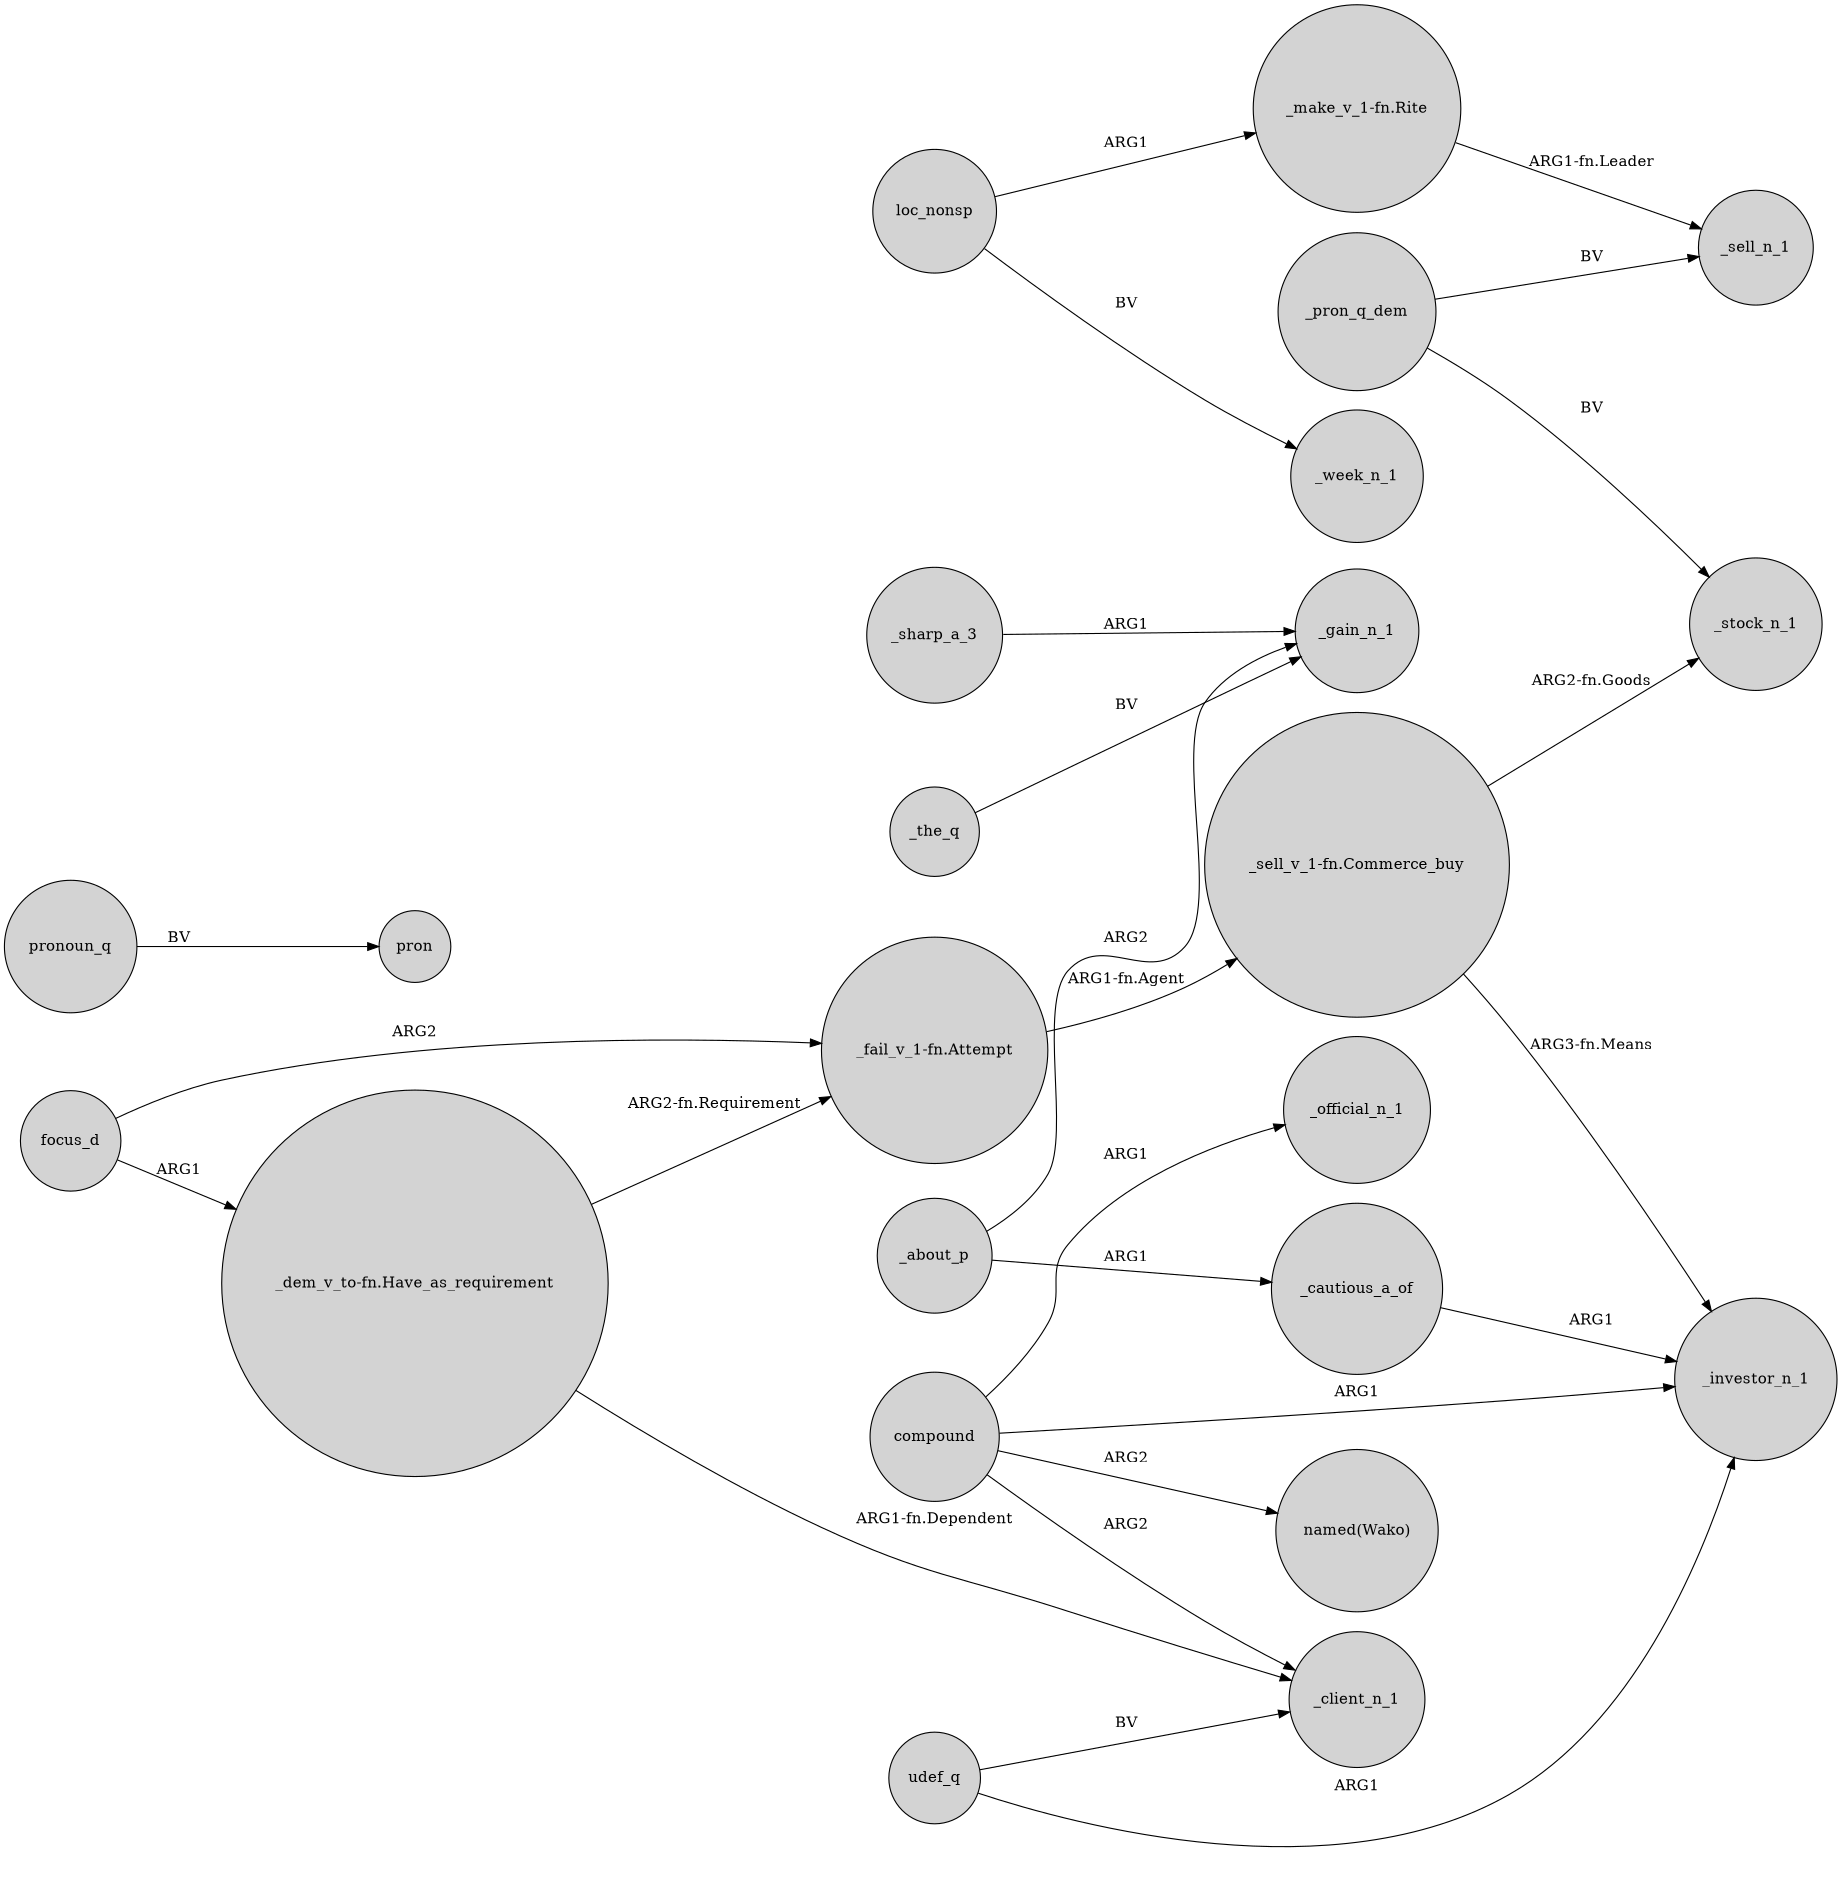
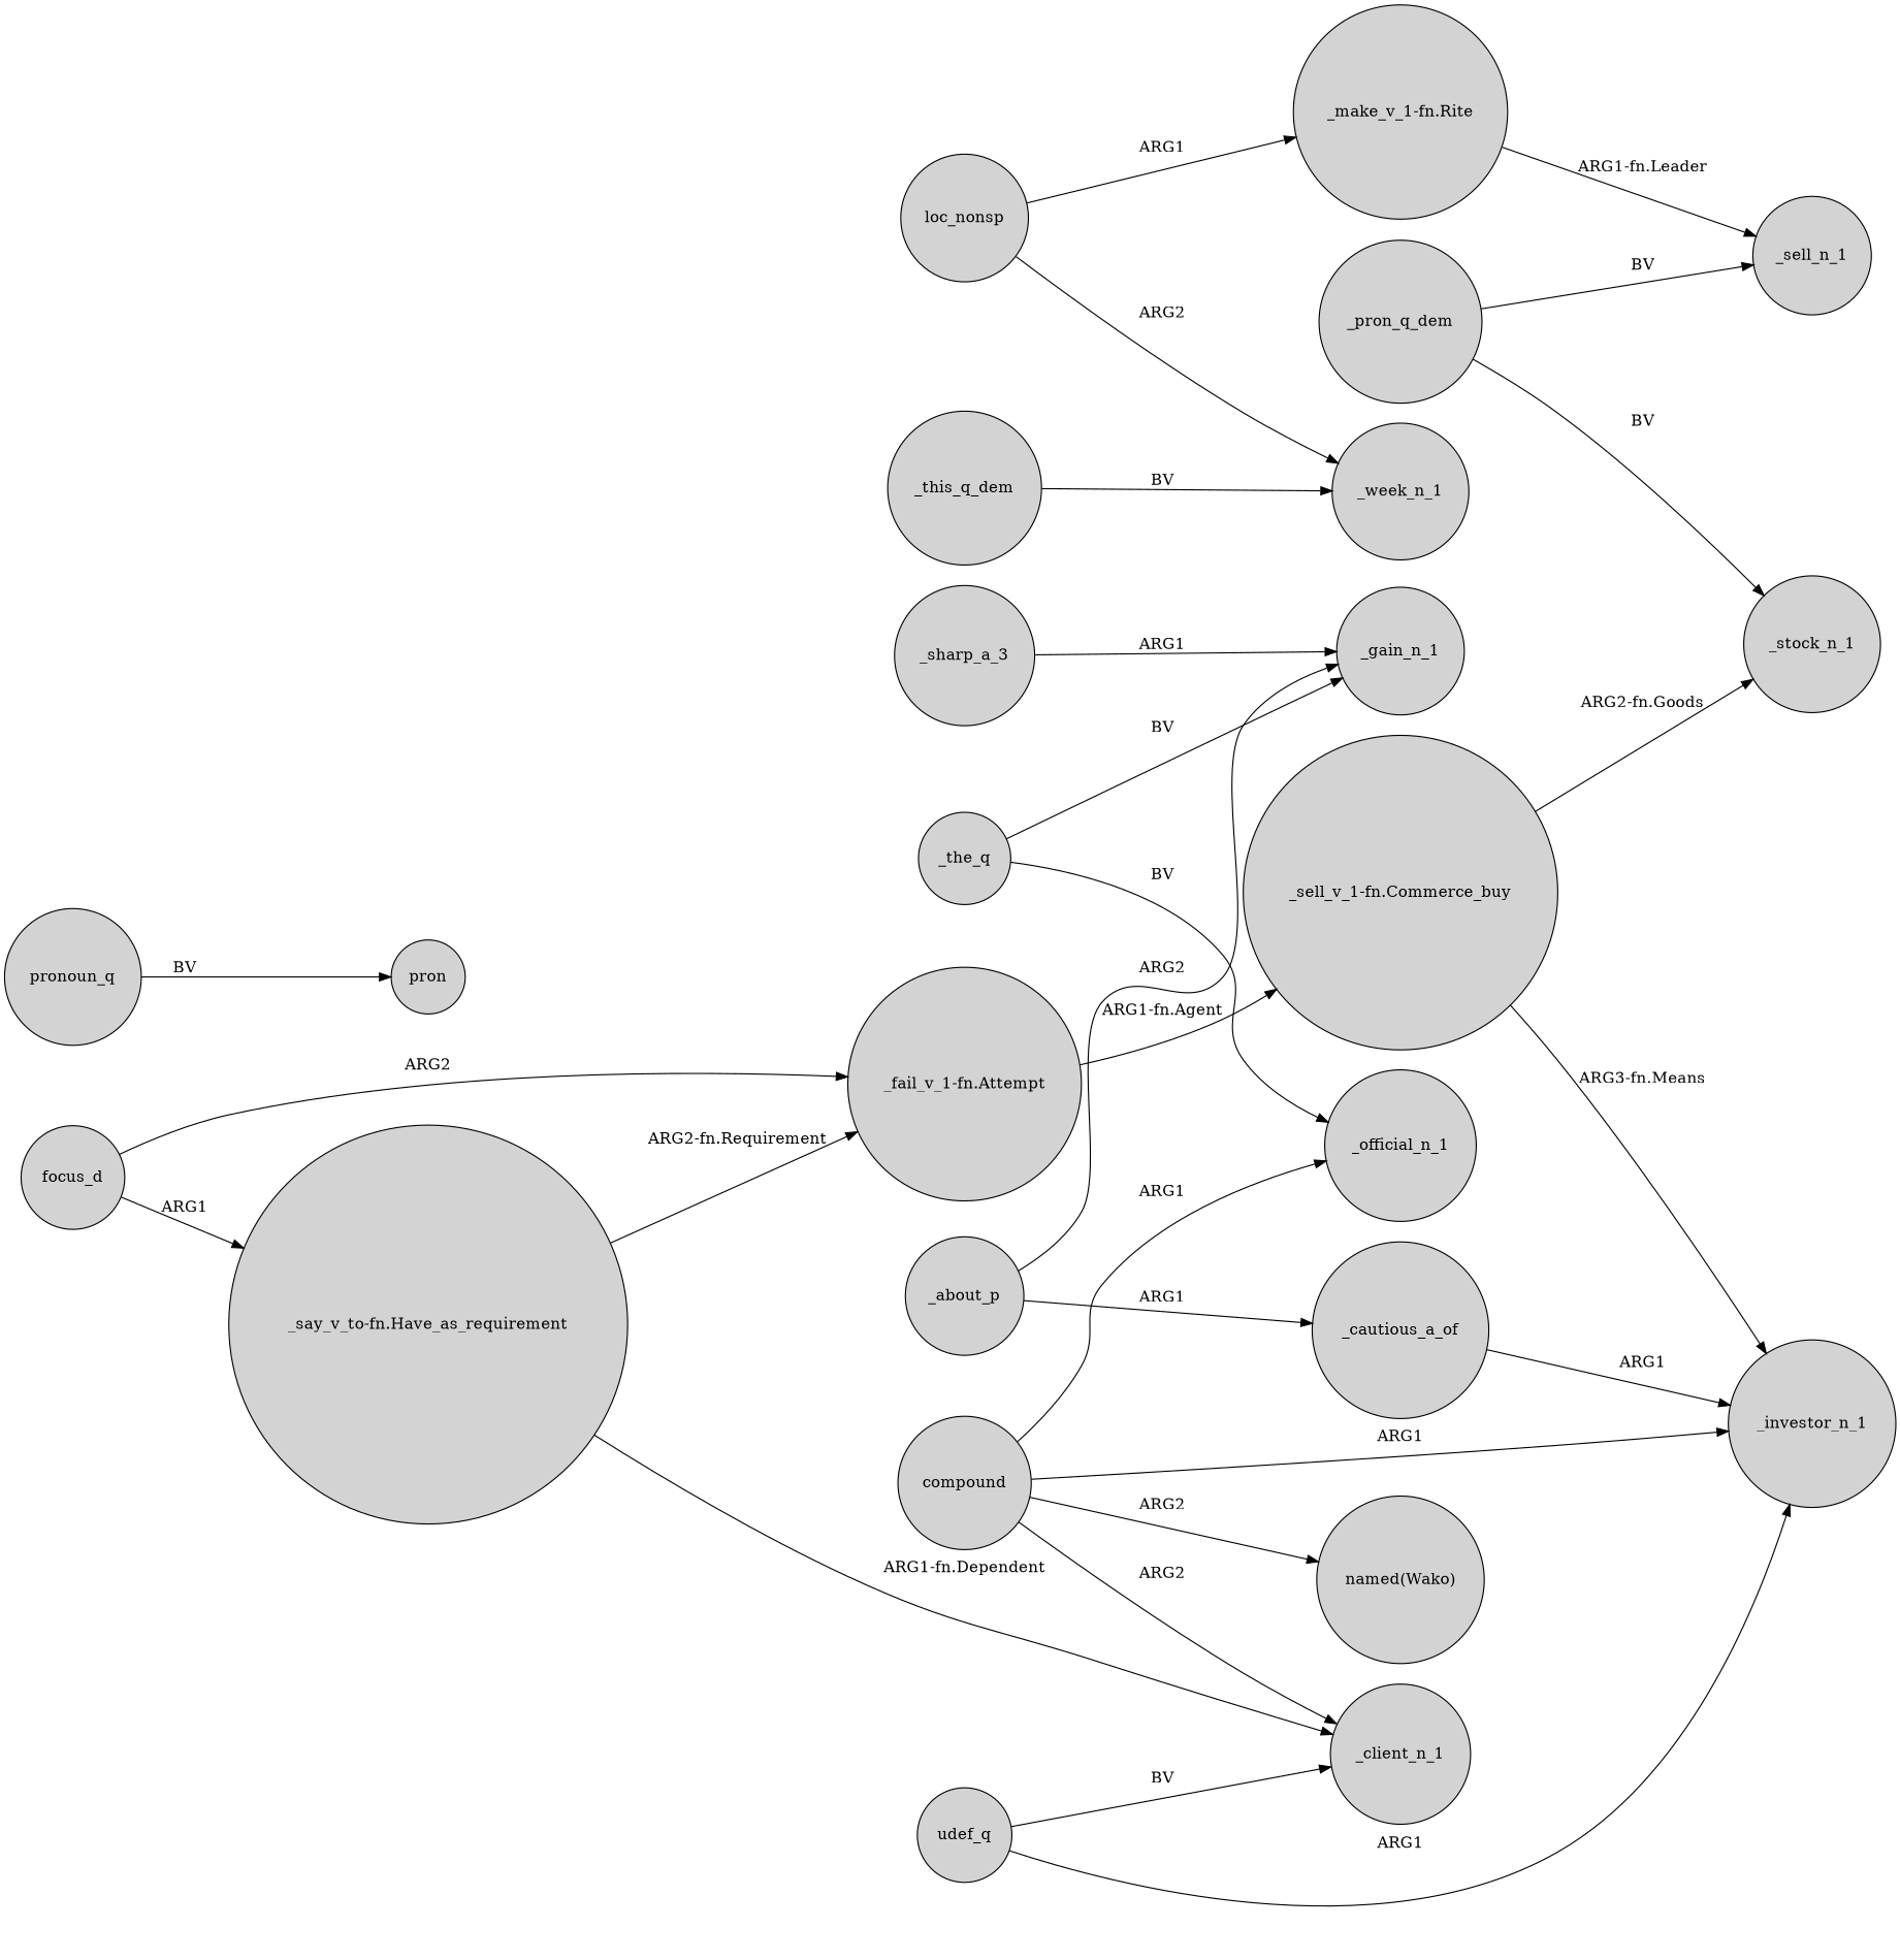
  digraph {
    rankdir=LR
    node [shape=circle style=filled]
    _cautious_a_of
    _investor_n_1
    n3 [label=_pron_q_dem]
    n4 [label=_sell_n_1]
    _stock_n_1
-   "_say_v_to-fn.Have_as_requirement" [label="_dem_v_to-fn.Have_as_requirement"]
+   "_say_v_to-fn.Have_as_requirement"
    "_fail_v_1-fn.Attempt"
    _client_n_1
    "_sell_v_1-fn.Commerce_buy"
    "_make_v_1-fn.Rite"
    focus_d
    loc_nonsp
    _week_n_1
    n14 [label=_sharp_a_3]
    _gain_n_1
    pronoun_q
    pron
    _about_p
    _the_q
    _official_n_1
    compound
    "named(Wako)"
    udef_q
+   _this_q_dem
    _cautious_a_of -> _investor_n_1 [label=ARG1]
    n3 -> n4 [label=BV]
    n3 -> _stock_n_1 [label=BV]
    "_say_v_to-fn.Have_as_requirement" -> "_fail_v_1-fn.Attempt" [label="ARG2-fn.Requirement"]
    "_say_v_to-fn.Have_as_requirement" -> _client_n_1 [label="ARG1-fn.Dependent"]
    "_fail_v_1-fn.Attempt" -> "_sell_v_1-fn.Commerce_buy" [label="ARG1-fn.Agent"]
    "_sell_v_1-fn.Commerce_buy" -> _investor_n_1 [label="ARG3-fn.Means"]
    "_sell_v_1-fn.Commerce_buy" -> _stock_n_1 [label="ARG2-fn.Goods"]
    "_make_v_1-fn.Rite" -> n4 [label="ARG1-fn.Leader"]
    focus_d -> "_say_v_to-fn.Have_as_requirement" [label=ARG1]
    focus_d -> "_fail_v_1-fn.Attempt" [label=ARG2]
    loc_nonsp -> "_make_v_1-fn.Rite" [label=ARG1]
-   loc_nonsp -> _week_n_1 [label=BV]
+   loc_nonsp -> _week_n_1 [label=ARG2]
    n14 -> _gain_n_1 [label=ARG1]
    pronoun_q -> pron [label=BV]
    _about_p -> _cautious_a_of [label=ARG1]
    _about_p -> _gain_n_1 [label=ARG2]
    _the_q -> _gain_n_1 [label=BV]
+   _the_q -> _official_n_1 [label=BV]
    compound -> _investor_n_1 [label=ARG1]
    compound -> _client_n_1 [label=ARG2]
    compound -> _official_n_1 [label=ARG1]
    compound -> "named(Wako)" [label=ARG2]
    udef_q -> _investor_n_1 [label=ARG1]
    udef_q -> _client_n_1 [label=BV]
+   _this_q_dem -> _week_n_1 [label=BV]
  }
